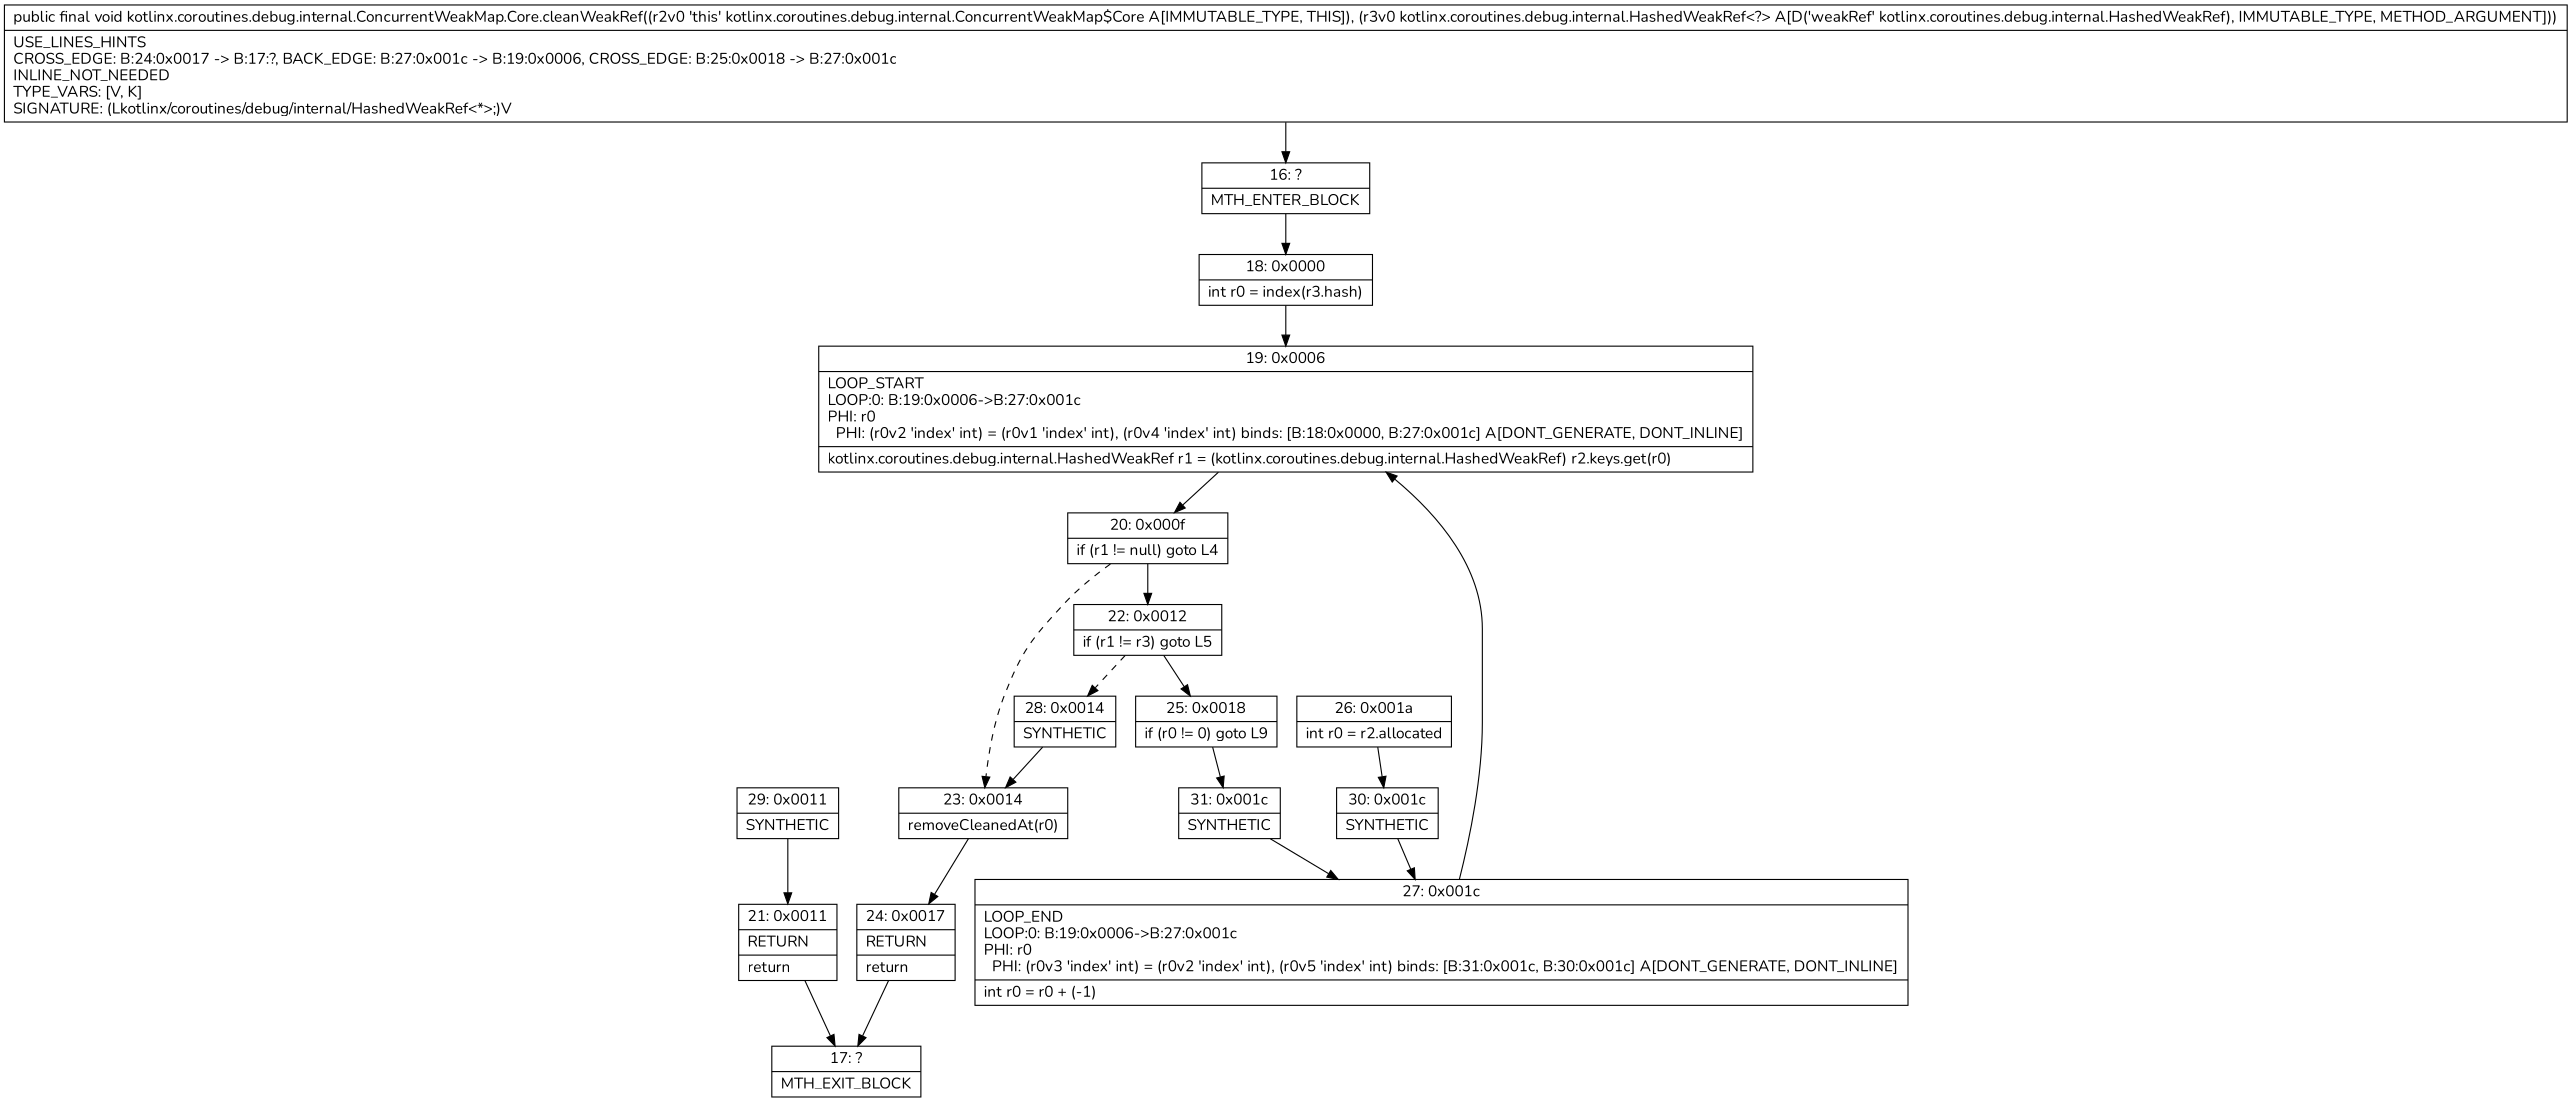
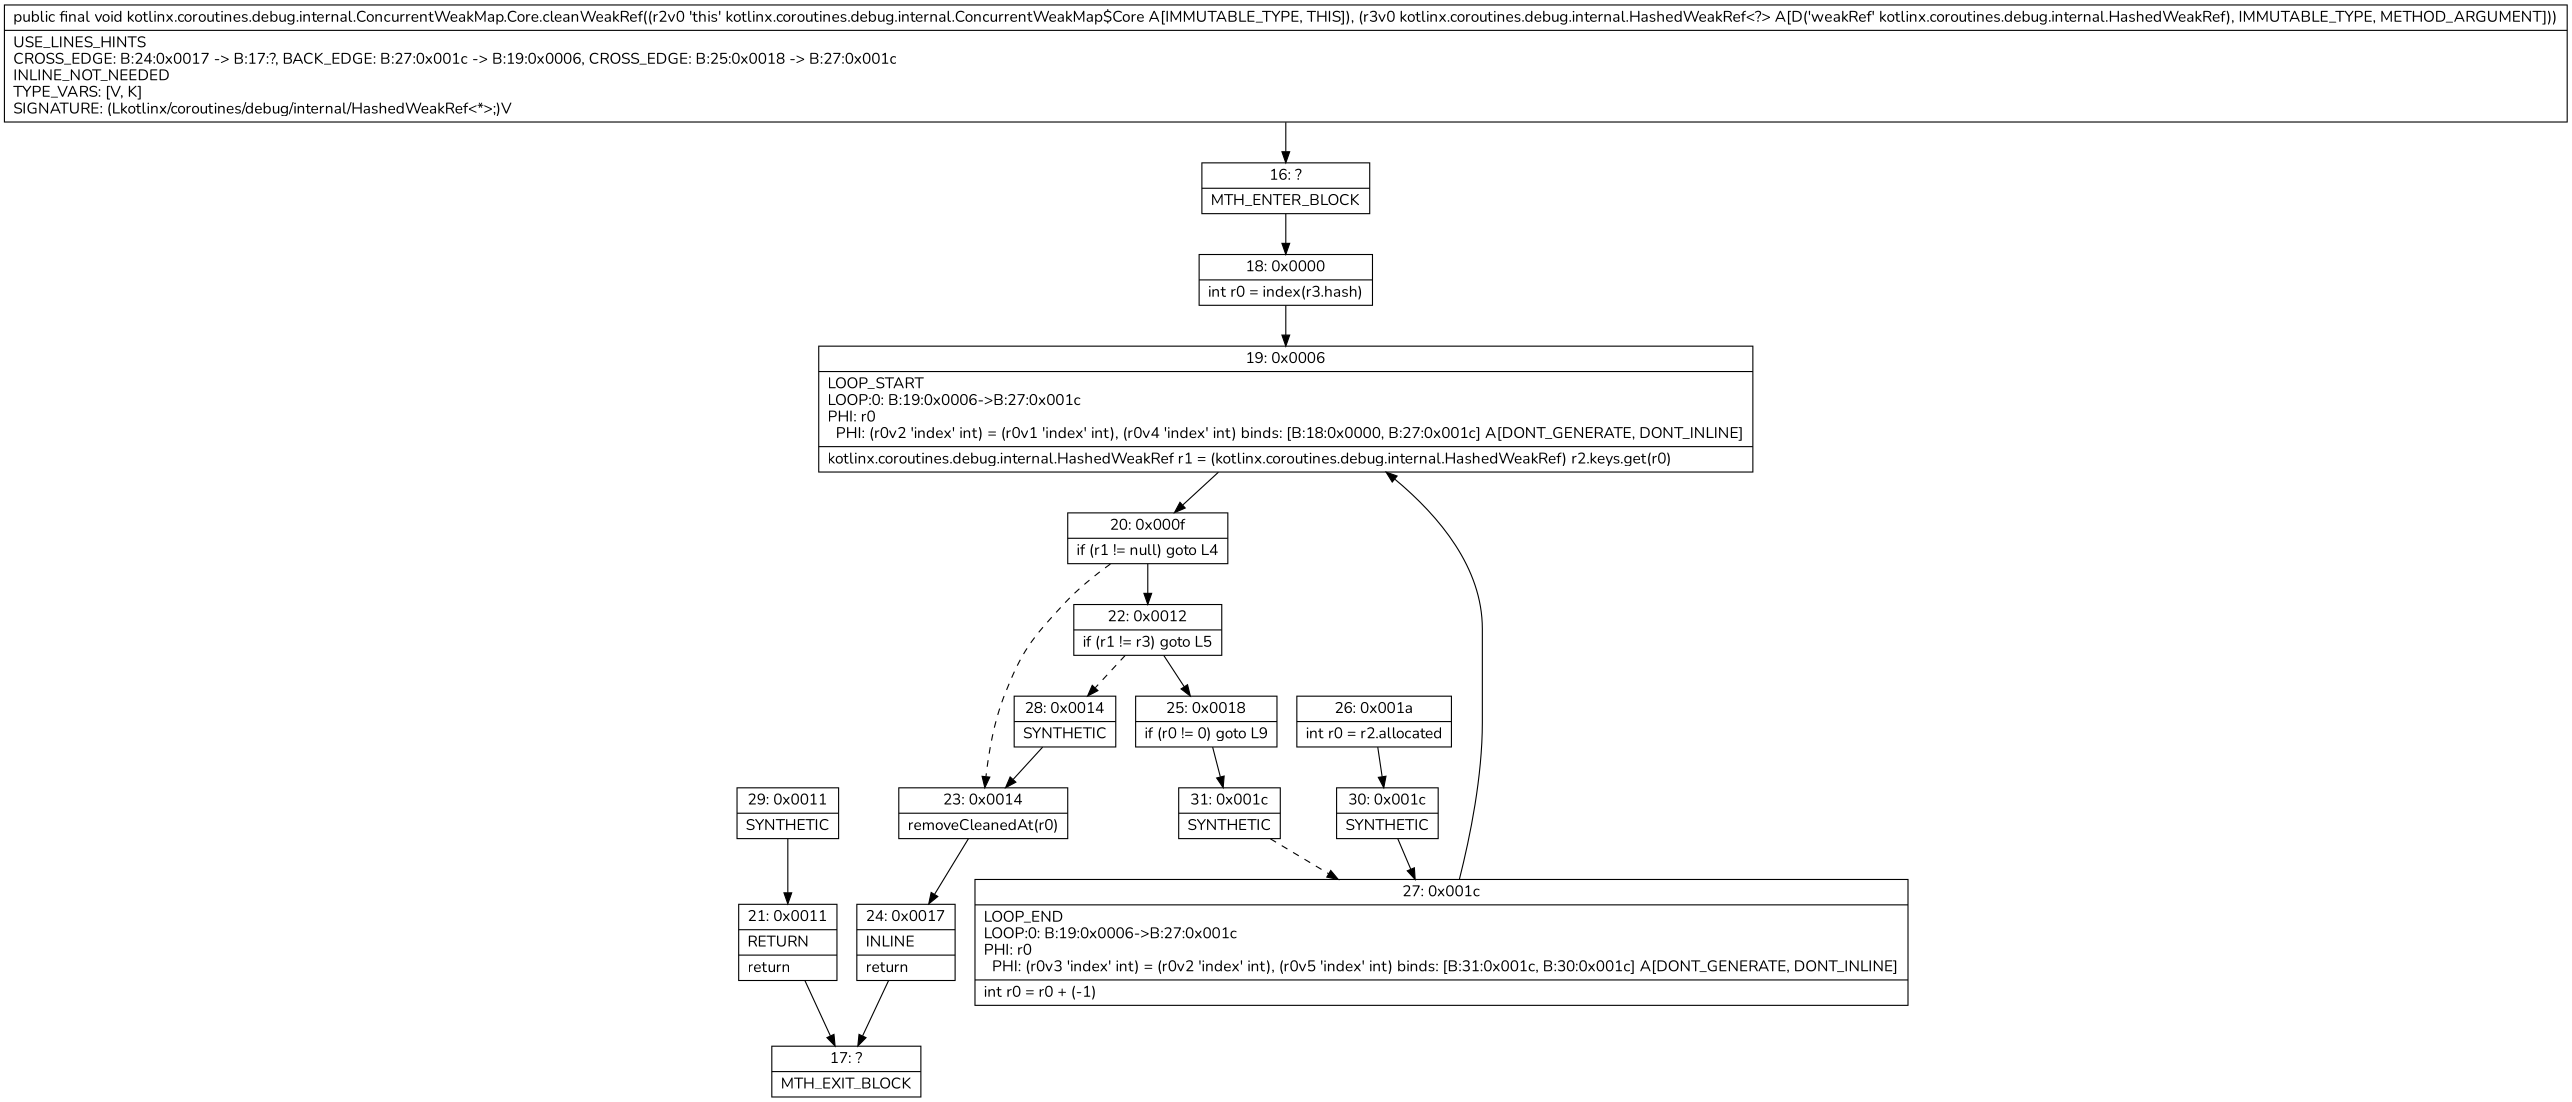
  digraph {
    fontname=Nunito
    node [fontname=Nunito shape=record]
    edge [fontname=Nunito]
    n1 [label="{16\:\ ?|MTH_ENTER_BLOCK\l}"]
    n2 [label="{18\:\ 0x0000|int r0 = index(r3.hash)\l}"]
    n3 [label="{19\:\ 0x0006|LOOP_START\lLOOP:0: B:19:0x0006\-\>B:27:0x001c\lPHI: r0 \l  PHI: (r0v2 'index' int) = (r0v1 'index' int), (r0v4 'index' int) binds: [B:18:0x0000, B:27:0x001c] A[DONT_GENERATE, DONT_INLINE]\l|kotlinx.coroutines.debug.internal.HashedWeakRef r1 = (kotlinx.coroutines.debug.internal.HashedWeakRef) r2.keys.get(r0)\l}"]
    n4 [label="{20\:\ 0x000f|if (r1 != null) goto L4\l}"]
    n5 [label="{22\:\ 0x0012|if (r1 != r3) goto L5\l}"]
    n6 [label="{23\:\ 0x0014|removeCleanedAt(r0)\l}"]
    n7 [label="{25\:\ 0x0018|if (r0 != 0) goto L9\l}"]
    n8 [label="{28\:\ 0x0014|SYNTHETIC\l}"]
    n9 [label="{29\:\ 0x0011|SYNTHETIC\l}"]
    n10 [label="{21\:\ 0x0011|RETURN\l|return\l}"]
    n11 [label="{31\:\ 0x001c|SYNTHETIC\l}"]
    n12 [label="{26\:\ 0x001a|int r0 = r2.allocated\l}"]
    n13 [label="{30\:\ 0x001c|SYNTHETIC\l}"]
    n14 [label="{27\:\ 0x001c|LOOP_END\lLOOP:0: B:19:0x0006\-\>B:27:0x001c\lPHI: r0 \l  PHI: (r0v3 'index' int) = (r0v2 'index' int), (r0v5 'index' int) binds: [B:31:0x001c, B:30:0x001c] A[DONT_GENERATE, DONT_INLINE]\l|int r0 = r0 + (\-1)\l}"]
-   n15 [label="{24\:\ 0x0017|RETURN\l|return\l}"]
+   n15 [label="{24\:\ 0x0017|INLINE\l|return\l}"]
    n16 [label="{17\:\ ?|MTH_EXIT_BLOCK\l}"]
    n17 [label="{public final void kotlinx.coroutines.debug.internal.ConcurrentWeakMap.Core.cleanWeakRef((r2v0 'this' kotlinx.coroutines.debug.internal.ConcurrentWeakMap$Core A[IMMUTABLE_TYPE, THIS]), (r3v0 kotlinx.coroutines.debug.internal.HashedWeakRef\<?\> A[D('weakRef' kotlinx.coroutines.debug.internal.HashedWeakRef), IMMUTABLE_TYPE, METHOD_ARGUMENT]))  | USE_LINES_HINTS\lCROSS_EDGE: B:24:0x0017 \-\> B:17:?, BACK_EDGE: B:27:0x001c \-\> B:19:0x0006, CROSS_EDGE: B:25:0x0018 \-\> B:27:0x001c\lINLINE_NOT_NEEDED\lTYPE_VARS: [V, K]\lSIGNATURE: (Lkotlinx\/coroutines\/debug\/internal\/HashedWeakRef\<*\>;)V\l}"]
    n1 -> n2
    n2 -> n3
    n3 -> n4
    n4 -> n5
    n4 -> n6 [style=dashed]
    n5 -> n7
    n5 -> n8 [style=dashed]
    n6 -> n15
    n7 -> n11
    n8 -> n6
    n9 -> n10
    n10 -> n16
-   n11 -> n14
+   n11 -> n14 [style=dashed]
    n12 -> n13
    n13 -> n14
    n14 -> n3
    n15 -> n16
    n17 -> n1
  }
